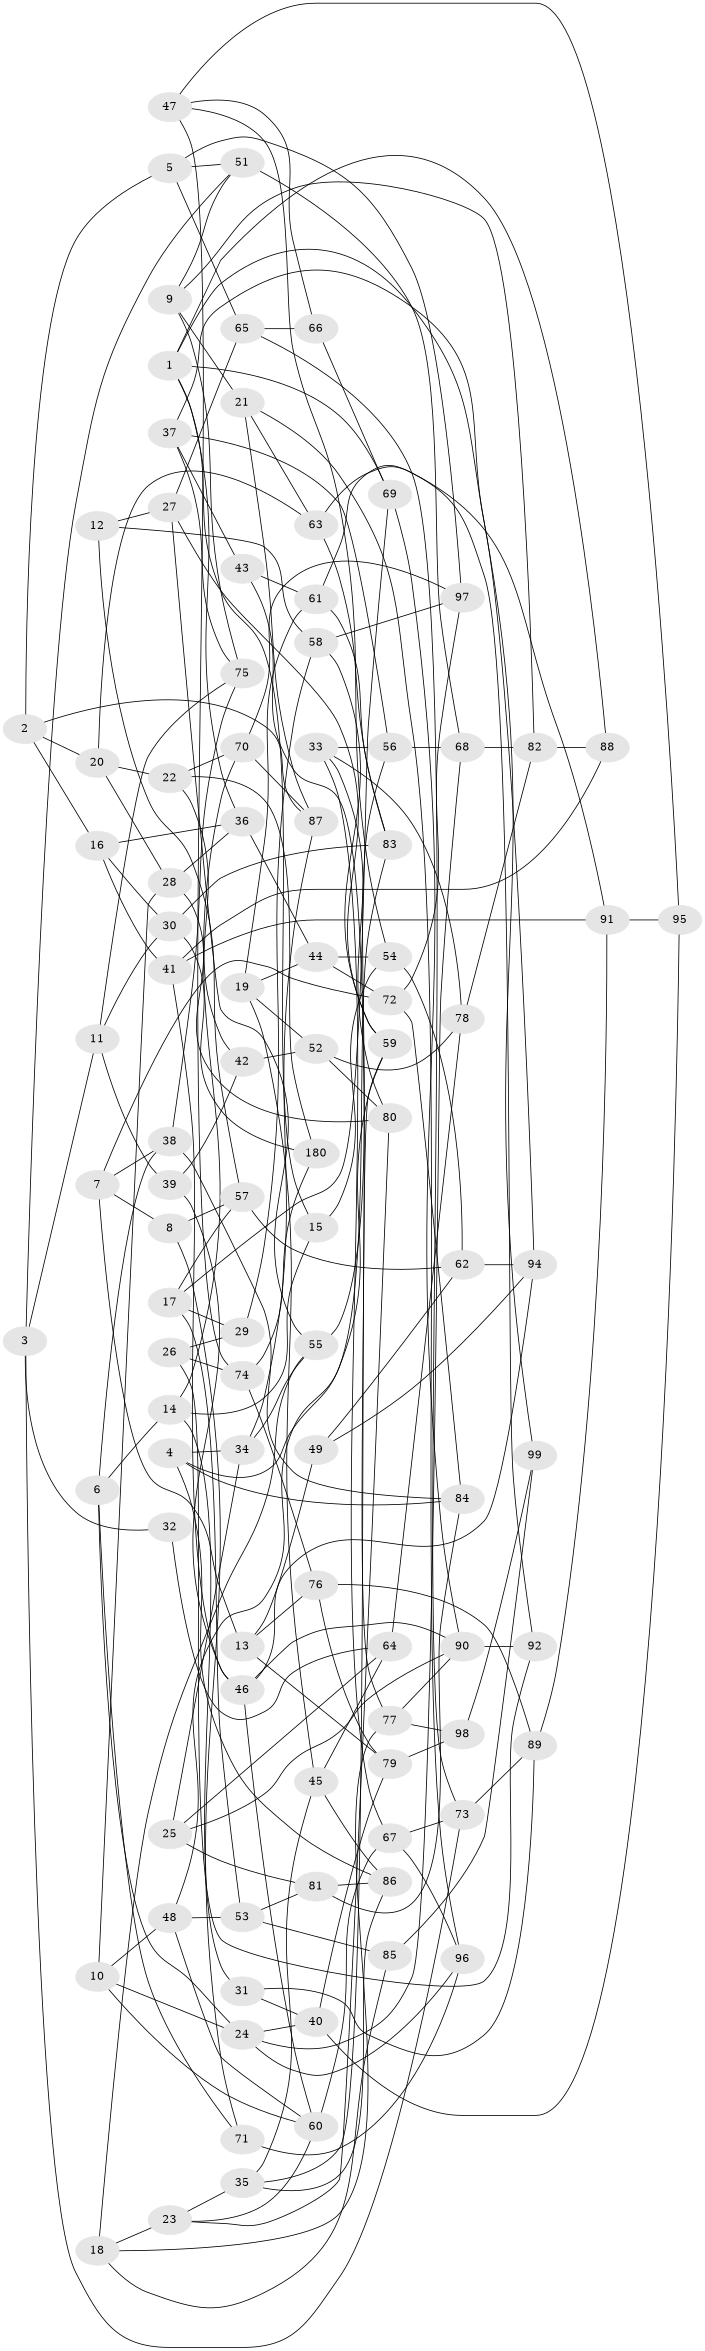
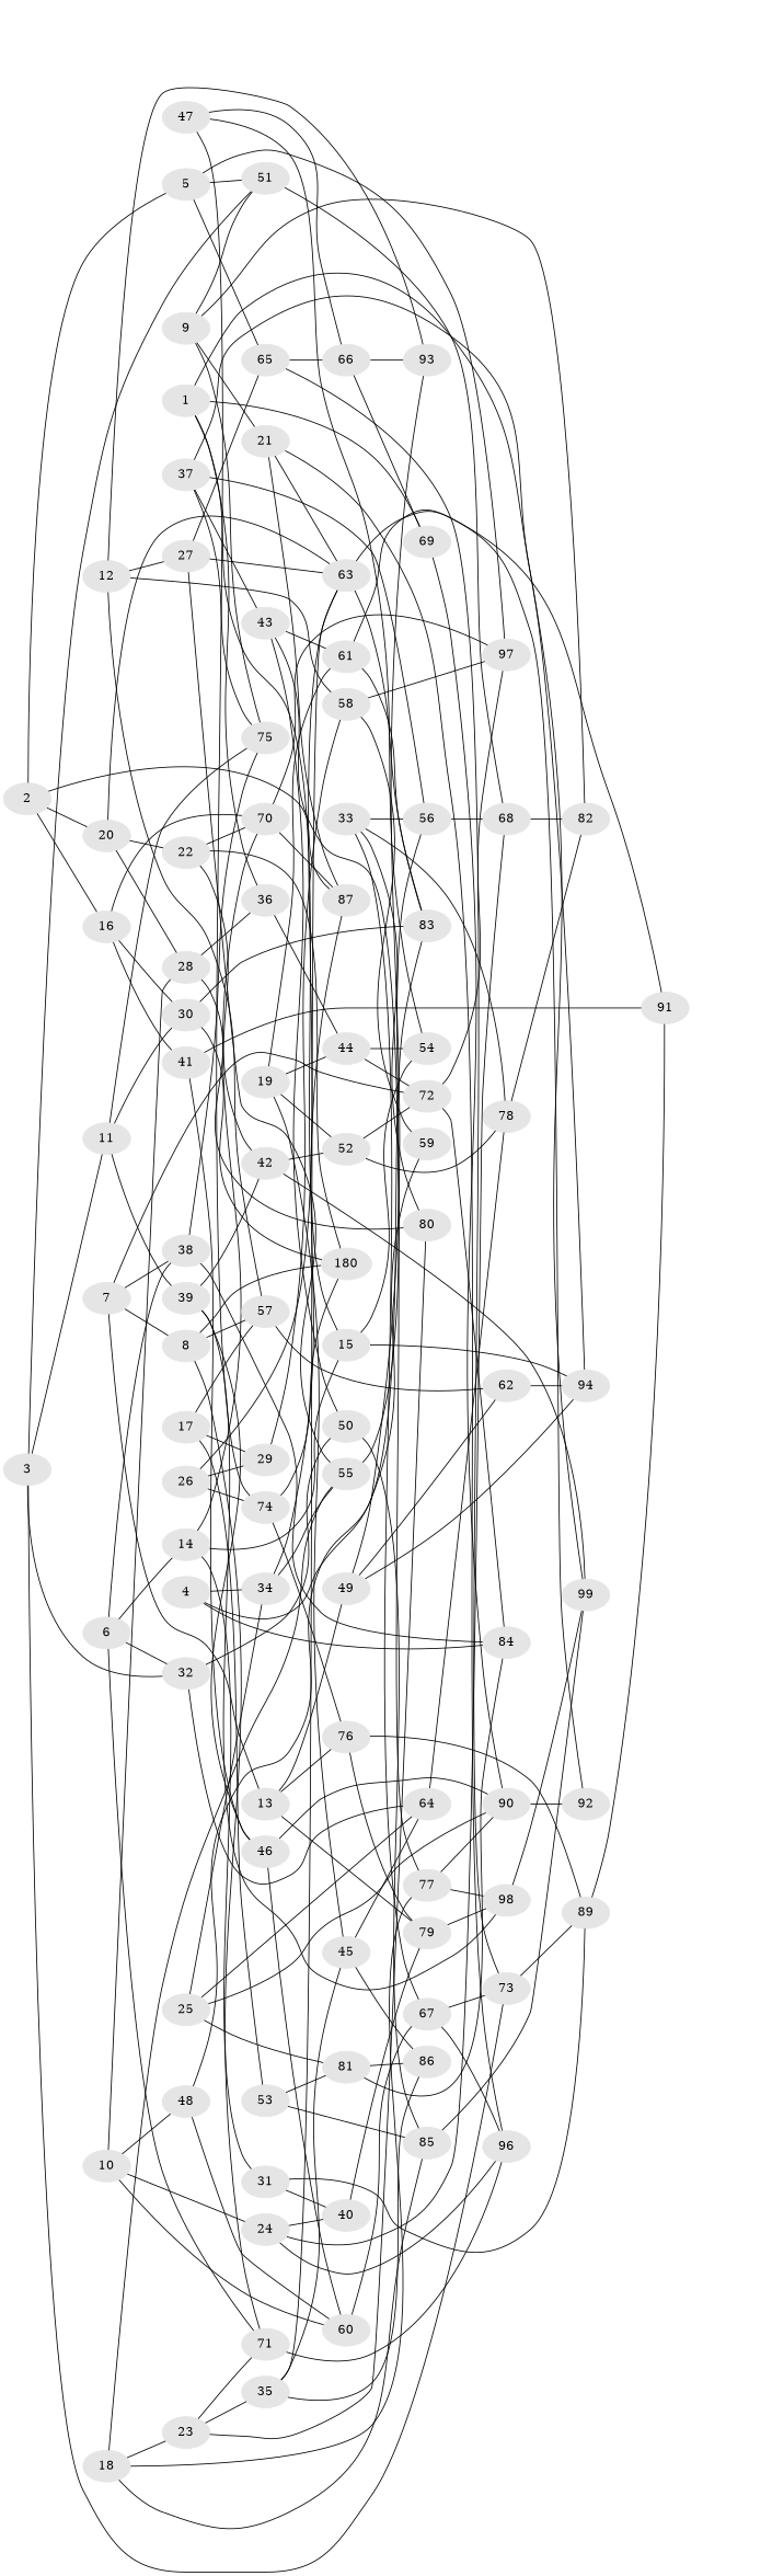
  graph {
    rankdir=LR
    node [color=gray90 style=filled]
    1
    15
    69
-   88
    99
    36
    54
    94
    90
    2
    5
    16
    20
    87
    51
    65
    97
    30
    41
    28
    22
    63
    3
    11
    32
    73
    75
    39
    64
+   50
    68
    89
    4
    34
    59
    84
    86
    55
    66
    6
    14
    38
    71
    31
    70
    96
    7
    8
    13
    72
    57
    n52 [label=180]
    49
    76
    79
    62
    9
    21
    82
    10
    24
    48
    60
    40
    80
    53
    83
    67
    42
    46
    98
    12
    27
    58
+   93
    44
    91
    17
    29
    85
    81
    18
    23
    77
    35
    56
    19
    45
    52
    61
    78
    92
-   95
    25
    26
    74
    33
    37
    43
    47
    1 -- 15
    1 -- 69
-   1 -- 88
    1 -- 99
    1 -- 36
    15 -- 54
-   46 -- 94
+   15 -- 94
    69 -- 90
    36 -- 44
-   54 -- 62
    90 -- 92
    2 -- 5
    2 -- 16
    2 -- 20
    2 -- 87
    5 -- 51
    5 -- 65
    5 -- 97
-   16 -- 36
+   16 -- 70
    16 -- 30
    16 -- 41
    20 -- 28
    20 -- 22
    20 -- 63
    51 -- 68
    65 -- 73
    65 -- 66
    30 -- n52
    30 -- 83
-   41 -- 88
    41 -- 46
    41 -- 91
    28 -- 36
    28 -- 80
    22 -- 70
    22 -- n52
    22 -- 42
    63 -- 83
    63 -- 92
    3 -- 51
    3 -- 11
    3 -- 32
    3 -- 73
    11 -- 30
    11 -- 75
    11 -- 39
    32 -- 64
+   32 -- 50
    73 -- 89
    39 -- 42
    39 -- 46
+   39 -- 98
    64 -- 78
+   50 -- 85
    68 -- 82
    89 -- 91
    4 -- 34
    4 -- 59
    4 -- 84
-   4 -- 86
    34 -- 87
    34 -- 55
    55 -- 56
    66 -- 69
-   6 -- 24
+   66 -- 93
+   6 -- 32
    6 -- 14
    6 -- 38
    6 -- 71
    14 -- 15
    14 -- 31
    14 -- 70
    38 -- 75
    38 -- 84
    71 -- 96
    31 -- 89
    31 -- 40
    70 -- 87
    70 -- 97
    7 -- 38
    7 -- 8
    7 -- 13
    7 -- 72
    8 -- 71
    8 -- 57
+   8 -- n52
    13 -- 49
    13 -- 76
    13 -- 79
    72 -- 97
    72 -- 84
    57 -- 62
    49 -- 94
    49 -- 62
+   49 -- 93
    76 -- 89
    76 -- 79
    79 -- 98
    62 -- 94
    9 -- 51
    9 -- 75
    9 -- 21
    9 -- 82
    21 -- 87
    21 -- 63
    21 -- 96
-   82 -- 88
    10 -- 28
    10 -- 24
    10 -- 48
    10 -- 60
    24 -- 68
    24 -- 96
    24 -- 40
    48 -- 60
-   48 -- 53
    48 -- 83
    60 -- 67
    40 -- 79
-   40 -- 95
    53 -- 85
    53 -- 81
    67 -- 73
    67 -- 96
+   42 -- 99
    42 -- 52
    46 -- 90
    46 -- 60
    98 -- 99
    12 -- 57
    12 -- 27
    12 -- 58
+   12 -- 93
    27 -- 65
-   27 -- 59
+   27 -- 63
    27 -- 55
    58 -- 97
    58 -- 59
    44 -- 54
    44 -- 72
-   91 -- 95
-   17 -- 69
    17 -- 57
    17 -- 53
    17 -- 29
    29 -- 58
    85 -- 99
    81 -- 84
    81 -- 86
    18 -- 55
    18 -- 85
    18 -- 23
    18 -- 77
-   23 -- 60
+   23 -- 71
    23 -- 80
    23 -- 35
    77 -- 90
    77 -- 98
-   35 -- 59
+   35 -- 63
    35 -- 86
    35 -- 45
    56 -- 68
    19 -- 44
    19 -- 45
    19 -- 52
    19 -- 61
    45 -- 64
    45 -- 86
-   52 -- 80
+   52 -- 72
    52 -- 78
    61 -- 83
    61 -- 91
    78 -- 82
    25 -- 90
    25 -- 64
    25 -- 34
    25 -- 81
    26 -- 29
-   26 -- 92
+   26 -- 63
    26 -- 74
    74 -- n52
    74 -- 76
    33 -- 80
    33 -- 67
    33 -- 56
    33 -- 78
    37 -- 94
    37 -- 75
    37 -- 56
    37 -- 43
+   43 -- 50
    43 -- 77
    43 -- 61
    47 -- 54
    47 -- 66
-   47 -- 95
    47 -- 74
  }
